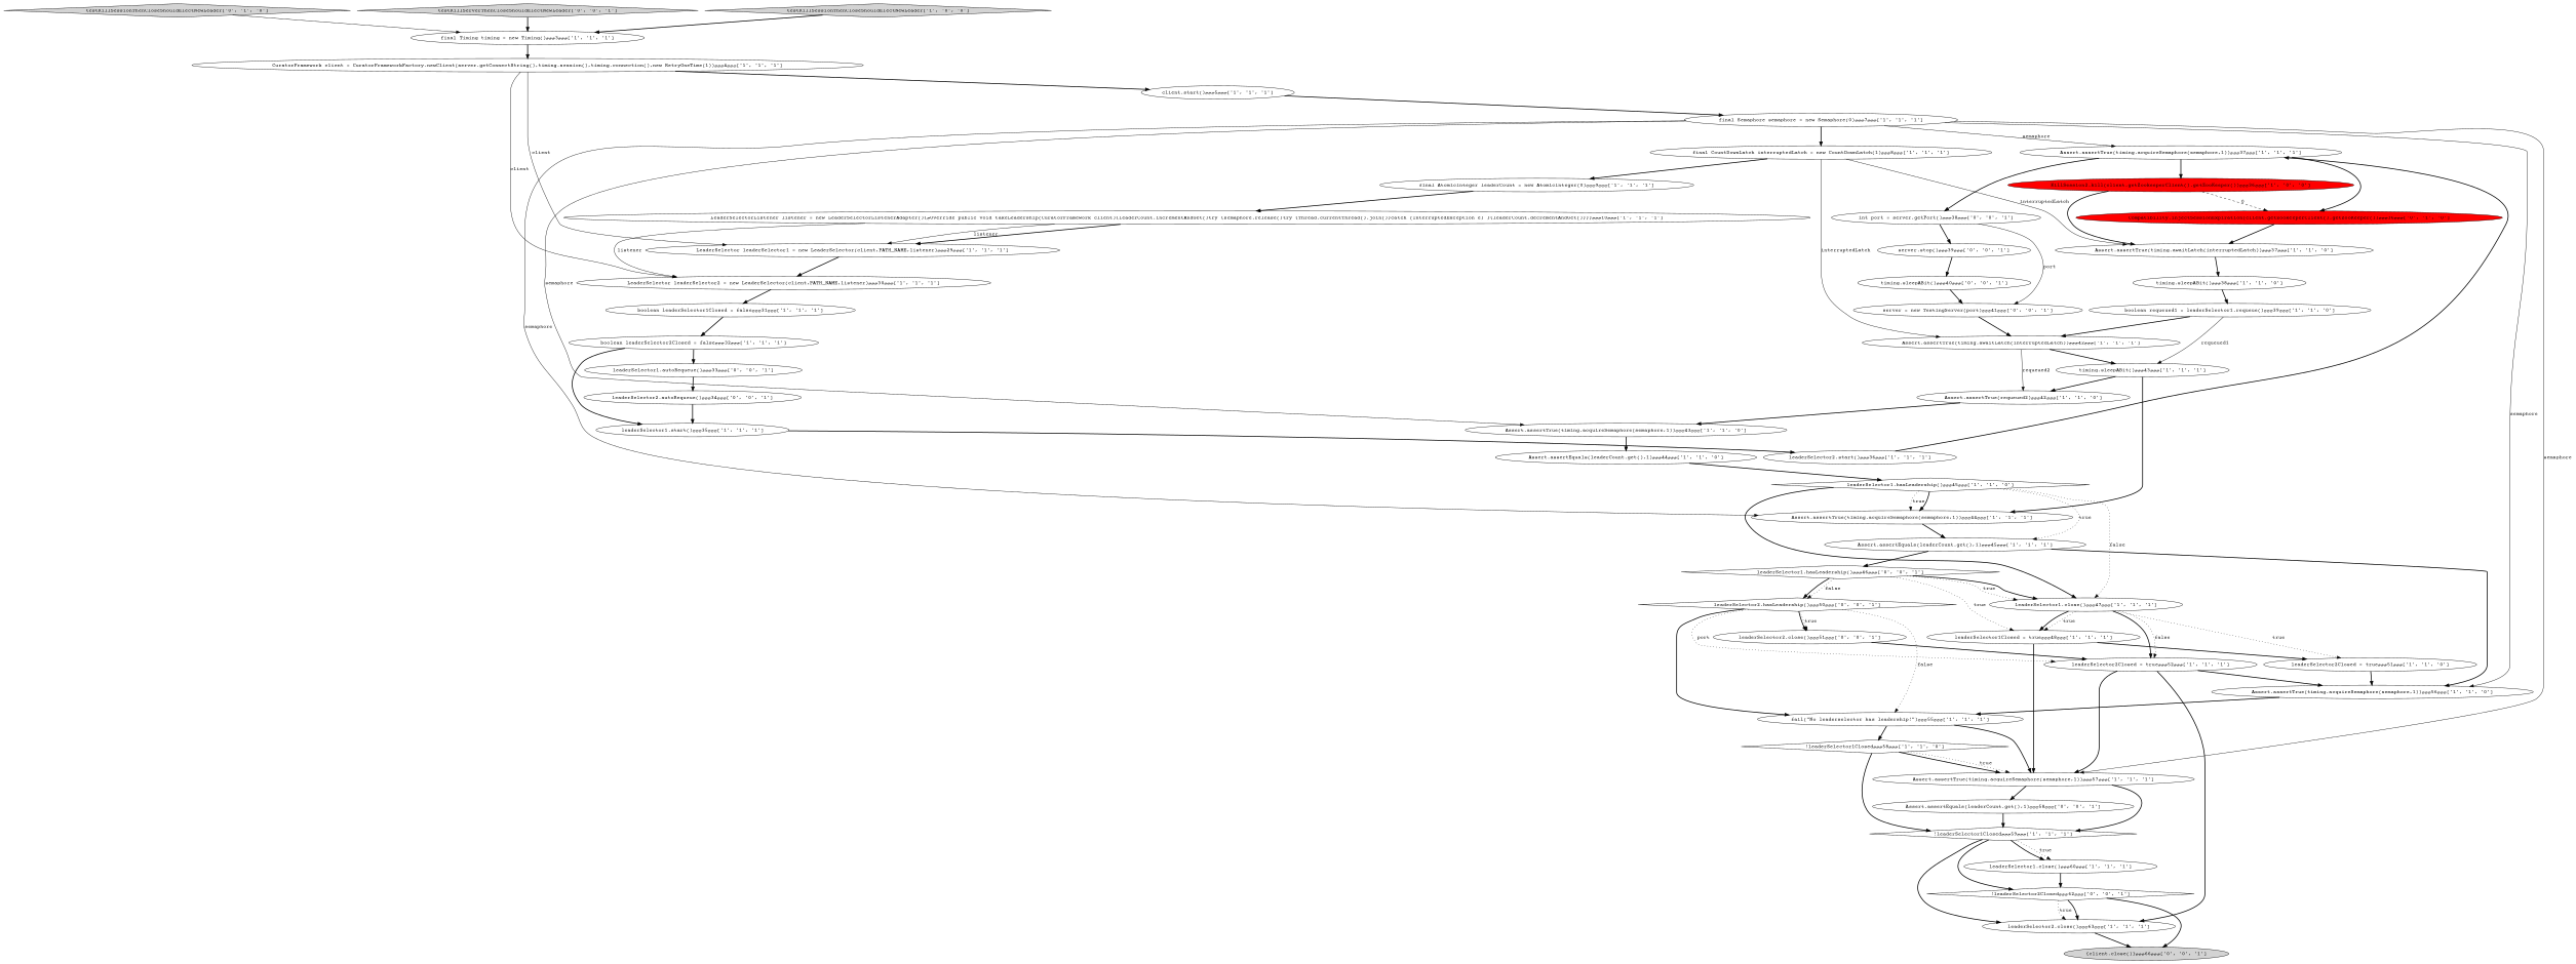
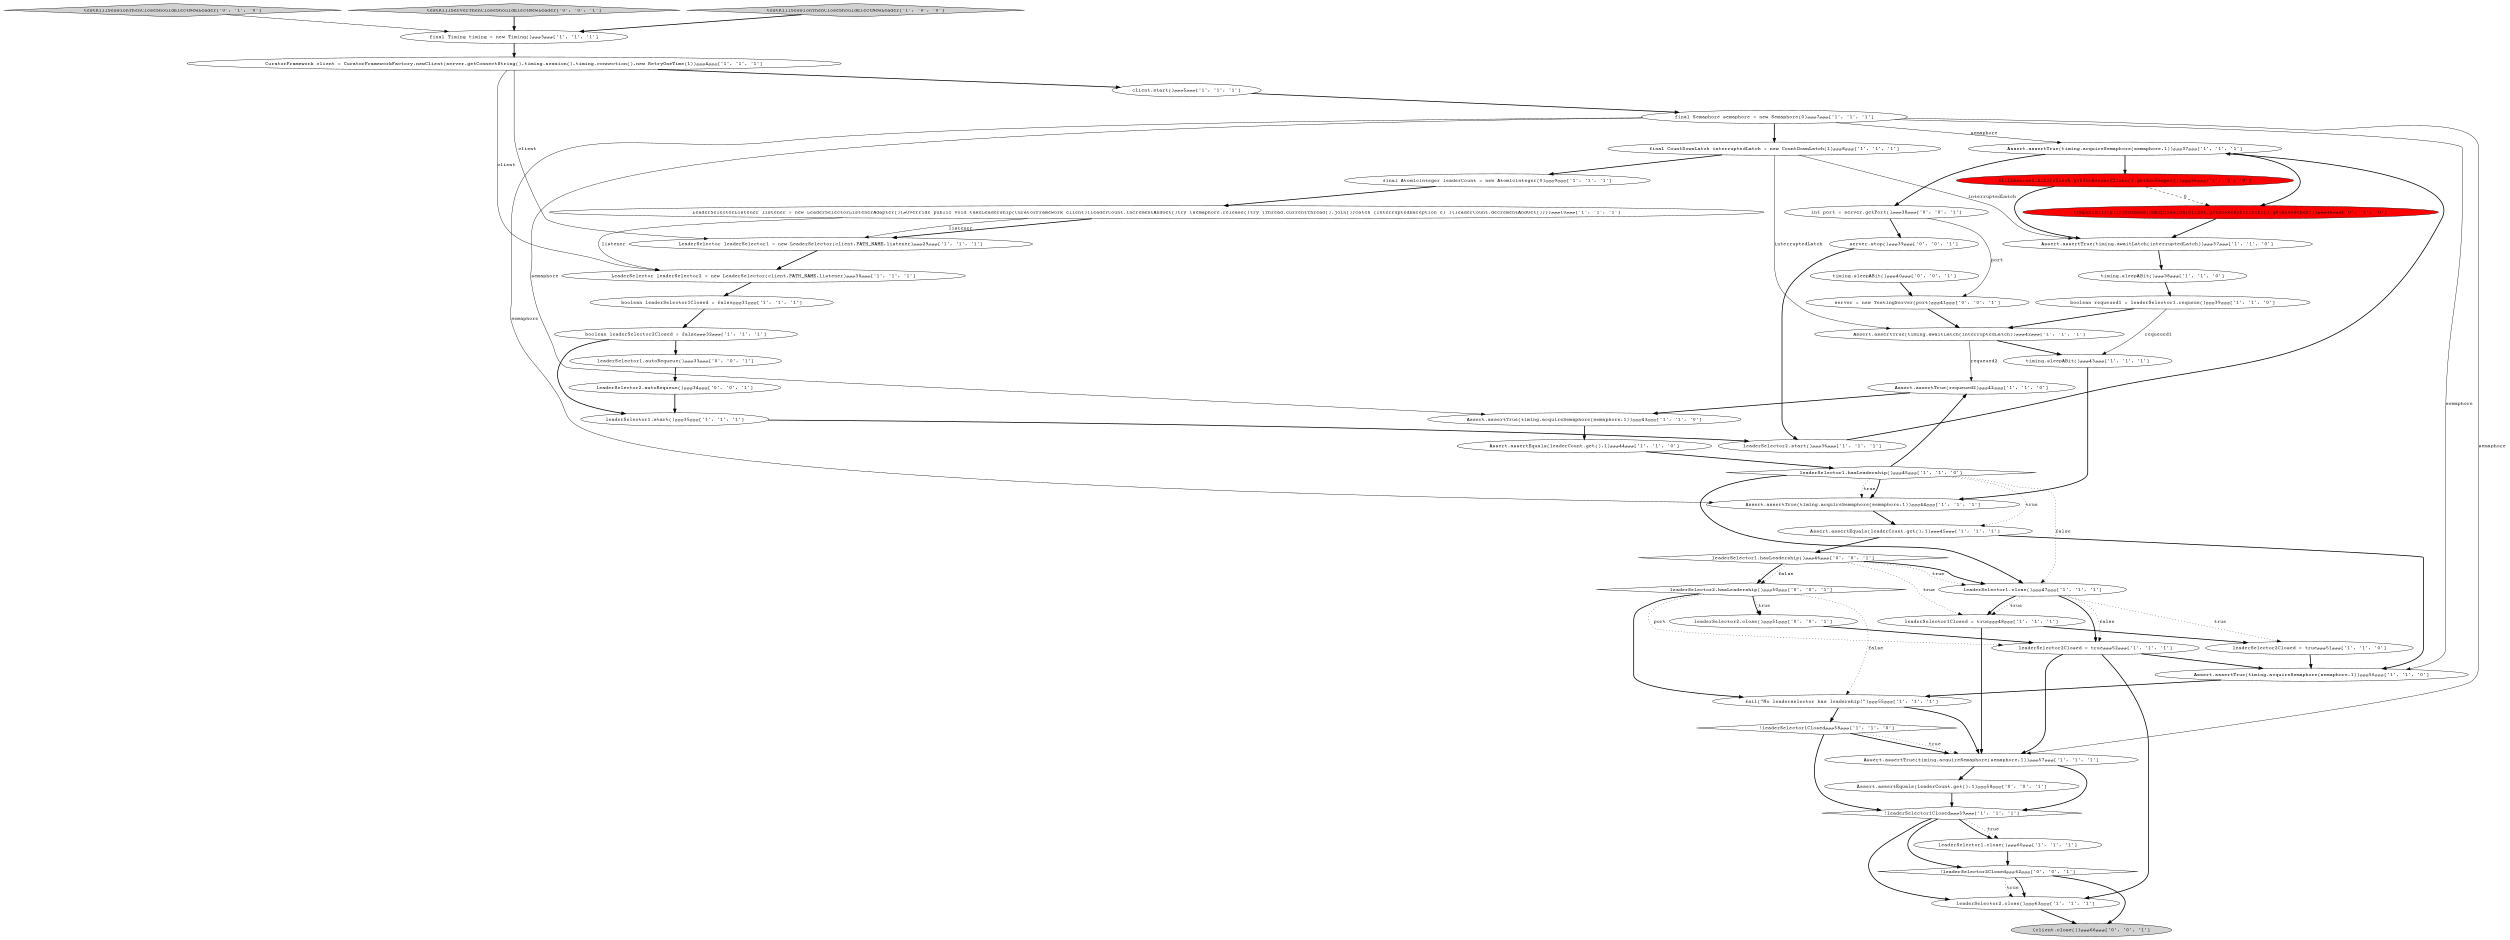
  digraph {
    fontname="Courier Prime"
    node [fillcolor=white fontname="Courier Prime" shape=ellipse style=filled]
    edge [fontname="Courier Prime" style=bold]
    n1 [label="leaderSelector1.hasLeadership()@@@46@@@['0', '0', '1']" shape=diamond]
    n2 [label="leaderSelector1.close()@@@47@@@['1', '1', '1']"]
    n3 [label="leaderSelector1Closed = true@@@48@@@['1', '1', '1']"]
    n4 [label="leaderSelector2.hasLeadership()@@@50@@@['0', '0', '1']" shape=diamond]
    n5 [label="leaderSelector2Closed = true@@@52@@@['1', '1', '1']"]
    n6 [label="leaderSelector2Closed = true@@@51@@@['1', '1', '0']"]
    n7 [label="Assert.assertTrue(timing.acquireSemaphore(semaphore,1))@@@57@@@['1', '1', '1']"]
    n8 [label="fail(\"No leaderselector has leadership!\")@@@55@@@['1', '1', '1']"]
    n9 [label="leaderSelector2.close()@@@51@@@['0', '0', '1']"]
    n10 [label="boolean leaderSelector2Closed = false@@@32@@@['1', '1', '1']"]
    n11 [label="leaderSelector1.start()@@@35@@@['1', '1', '1']"]
    n12 [label="leaderSelector1.autoRequeue()@@@33@@@['0', '0', '1']"]
    n13 [label="leaderSelector2.start()@@@36@@@['1', '1', '1']"]
    n14 [label="leaderSelector2.autoRequeue()@@@34@@@['0', '0', '1']"]
    n15 [label="Assert.assertTrue(timing.acquireSemaphore(semaphore,1))@@@37@@@['1', '1', '1']"]
    n16 [label="Assert.assertTrue(timing.acquireSemaphore(semaphore,1))@@@43@@@['1', '1', '0']"]
    n17 [label="Assert.assertEquals(leaderCount.get(),1)@@@44@@@['1', '1', '0']"]
    n18 [label="leaderSelector1.hasLeadership()@@@45@@@['1', '1', '0']" shape=diamond]
    n19 [label="!leaderSelector1Closed@@@59@@@['1', '1', '1']" shape=diamond]
    n20 [label="!leaderSelector2Closed@@@62@@@['0', '0', '1']" shape=diamond]
    n21 [label="leaderSelector2.close()@@@63@@@['1', '1', '1']"]
    n22 [label="leaderSelector1.close()@@@60@@@['1', '1', '1']"]
    n23 [fillcolor=lightgray label="{client.close()}@@@66@@@['0', '0', '1']"]
    n24 [label="Assert.assertTrue(timing.acquireSemaphore(semaphore,1))@@@44@@@['1', '1', '1']"]
    n25 [label="Assert.assertEquals(leaderCount.get(),1)@@@45@@@['1', '1', '1']"]
    n26 [fillcolor=lightgray label="testKillSessionThenCloseShouldElectNewLeader['0', '1', '0']" shape=diamond]
    n27 [label="final Timing timing = new Timing()@@@3@@@['1', '1', '1']"]
    n28 [label="CuratorFramework client = CuratorFrameworkFactory.newClient(server.getConnectString(),timing.session(),timing.connection(),new RetryOneTime(1))@@@4@@@['1', '1', '1']"]
    n29 [label="client.start()@@@5@@@['1', '1', '1']"]
    n30 [label="final Semaphore semaphore = new Semaphore(0)@@@7@@@['1', '1', '1']"]
    n31 [label="Assert.assertTrue(timing.acquireSemaphore(semaphore,1))@@@56@@@['1', '1', '0']"]
    n32 [label="final CountDownLatch interruptedLatch = new CountDownLatch(1)@@@8@@@['1', '1', '1']"]
    n33 [label="server = new TestingServer(port)@@@41@@@['0', '0', '1']"]
    n34 [label="Assert.assertTrue(timing.awaitLatch(interruptedLatch))@@@42@@@['1', '1', '1']"]
    n35 [label="timing.sleepABit()@@@43@@@['1', '1', '1']"]
    n36 [label="Assert.assertTrue(requeued2)@@@42@@@['1', '1', '0']"]
    n37 [label="!leaderSelector1Closed@@@58@@@['1', '1', '0']" shape=diamond]
    n38 [label="Assert.assertEquals(leaderCount.get(),1)@@@58@@@['0', '0', '1']"]
    n39 [label="boolean leaderSelector1Closed = false@@@31@@@['1', '1', '1']"]
    n40 [fillcolor=red label="KillSession2.kill(client.getZookeeperClient().getZooKeeper())@@@36@@@['1', '0', '0']"]
    n41 [label="Assert.assertTrue(timing.awaitLatch(interruptedLatch))@@@37@@@['1', '1', '0']"]
    n42 [fillcolor=red label="Compatibility.injectSessionExpiration(client.getZookeeperClient().getZooKeeper())@@@36@@@['0', '1', '0']"]
    n43 [label="timing.sleepABit()@@@38@@@['1', '1', '0']"]
    n44 [label="final AtomicInteger leaderCount = new AtomicInteger(0)@@@9@@@['1', '1', '1']"]
    n45 [label="int port = server.getPort()@@@38@@@['0', '0', '1']"]
    n46 [label="LeaderSelectorListener listener = new LeaderSelectorListenerAdapter(){@Override public void takeLeadership(CuratorFramework client){leaderCount.incrementAndGet()try {semaphore.release()try {Thread.currentThread().join()}catch (InterruptedException e) }{leaderCount.decrementAndGet()}}}@@@10@@@['1', '1', '1']"]
    n47 [label="LeaderSelector leaderSelector2 = new LeaderSelector(client,PATH_NAME,listener)@@@30@@@['1', '1', '1']"]
    n48 [label="boolean requeued1 = leaderSelector1.requeue()@@@39@@@['1', '1', '0']"]
    n49 [fillcolor=lightgray label="testKillServerThenCloseShouldElectNewLeader['0', '0', '1']" shape=diamond]
    n50 [label="server.stop()@@@39@@@['0', '0', '1']"]
    n51 [label="timing.sleepABit()@@@40@@@['0', '0', '1']"]
    n52 [fillcolor=lightgray label="testKillSessionThenCloseShouldElectNewLeader['1', '0', '0']" shape=diamond]
    n53 [label="LeaderSelector leaderSelector1 = new LeaderSelector(client,PATH_NAME,listener)@@@29@@@['1', '1', '1']"]
    n1 -> n2 [label=true style=dotted]
    n1 -> n2
    n1 -> n3 [label=true style=dotted]
    n1 -> n4 [label=false style=dotted]
    n1 -> n4
    n2 -> n3 [label=true style=dotted]
    n2 -> n3
    n2 -> n5
    n2 -> n5 [label=false style=dotted]
    n2 -> n6 [label=true style=dotted]
    n3 -> n6
    n3 -> n7
    n4 -> n5 [label=port style=dotted]
    n4 -> n8 [label=false style=dotted]
    n4 -> n8
    n4 -> n9
    n4 -> n9 [label=true style=dotted]
    n5 -> n7
    n5 -> n21
    n5 -> n31
    n6 -> n31
    n7 -> n19
    n7 -> n38
    n8 -> n7
    n8 -> n37
    n9 -> n5
    n10 -> n11
    n10 -> n12
    n11 -> n13
    n12 -> n14
    n13 -> n15
    n14 -> n11
    n15 -> n40
    n15 -> n42
    n15 -> n45
    n16 -> n17
    n17 -> n18
    n18 -> n2
    n18 -> n2 [label=false style=dotted]
    n18 -> n24 [label=true style=dotted]
    n18 -> n24
    n18 -> n25 [label=true style=dotted]
    n19 -> n20
    n19 -> n21
    n19 -> n22
    n19 -> n22 [label=true style=dotted]
    n20 -> n21
    n20 -> n21 [label=true style=dotted]
    n20 -> n23
    n21 -> n23
    n22 -> n20
    n24 -> n25
    n25 -> n1
    n25 -> n31
    n26 -> n27 [style=solid]
    n27 -> n28
    n28 -> n29
    n28 -> n47 [label=client style=solid]
    n28 -> n53 [label=client style=solid]
    n29 -> n30
    n30 -> n7 [label=semaphore style=solid]
    n30 -> n15 [label=semaphore style=solid]
    n30 -> n16 [label=semaphore style=solid]
    n30 -> n24 [label=semaphore style=solid]
    n30 -> n31 [label=semaphore style=solid]
    n30 -> n32
    n31 -> n8
    n32 -> n34 [label=interruptedLatch style=solid]
    n32 -> n41 [label=interruptedLatch style=solid]
    n32 -> n44
    n33 -> n34
    n34 -> n35
    n34 -> n36 [label=requeued2 style=solid]
    n35 -> n24
-   n35 -> n36
+   n18 -> n36
    n36 -> n16
    n37 -> n7
    n37 -> n7 [label=true style=dotted]
    n37 -> n19
    n38 -> n19
    n39 -> n10
    n40 -> n41
    n40 -> n42 [label=0 style=dashed]
    n41 -> n43
    n42 -> n41
    n43 -> n48
    n44 -> n46
    n45 -> n33 [label=port style=solid]
    n45 -> n50
    n46 -> n47 [label=listener style=solid]
    n46 -> n53
    n46 -> n53 [label=listener style=solid]
    n47 -> n39
    n48 -> n34
    n48 -> n35 [label=requeued1 style=solid]
    n49 -> n27
-   n50 -> n51
+   n50 -> n13
    n51 -> n33
    n52 -> n27
    n53 -> n47
  }
